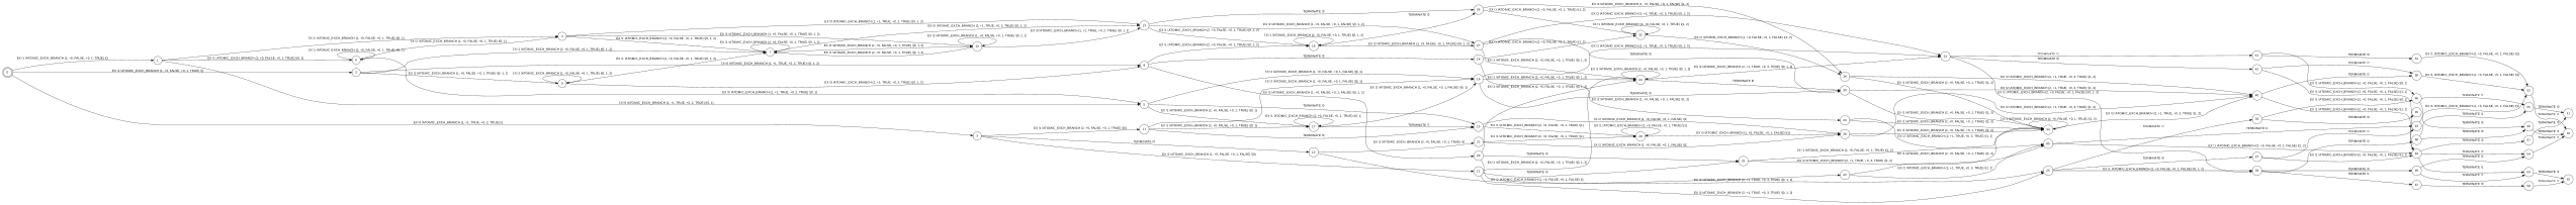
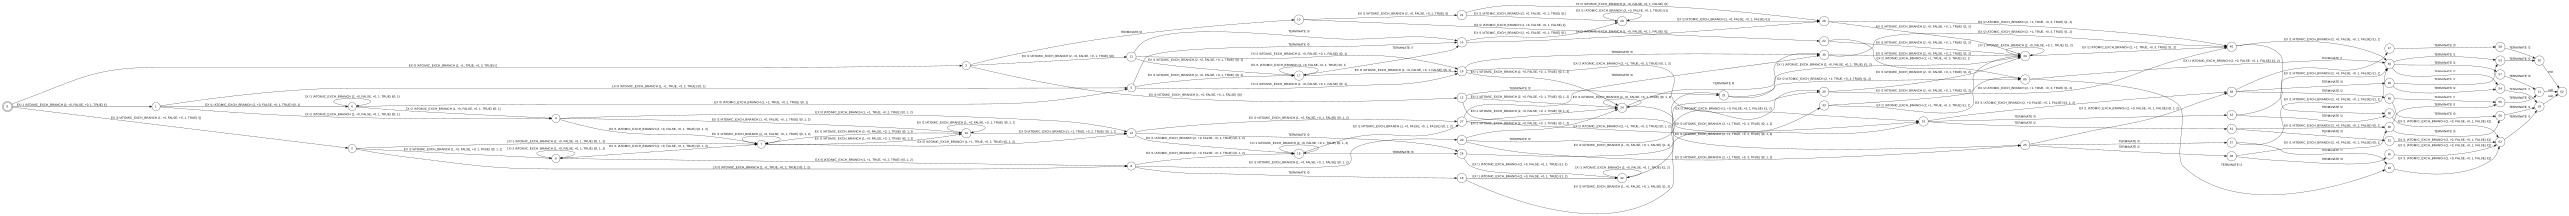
  digraph {
    fontname="Liberation Sans"
    rankdir=LR
    node [fontname="Liberation Sans" shape=circle]
    edge [fontname="Liberation Sans"]
    0 [peripheries=2]
    1
    2
    3
    4
    5
    6
    7
    8
    9
    10
    11
    12
    13
    14
    15
    16
    17
    18
    19
    20
    21
    22
    23
    24
    25
    26
    27
    28
    29
    30
    31
    32
    33
    34
    n36 [label=85]
    36
    37
    38
    39
    40
    41
    42
    43
    44
    45
    46
    47
    48
    49
    50
    51
    52
    53
    54
    57
    55
    56
    58
    59
    60
    61
+   62
    0 -> 1 [label="EX !1 !ATOMIC_EXCH_BRANCH (2, +0, FALSE, +0, 1, TRUE) !{}"]
    0 -> 2 [label="EX !2 !ATOMIC_EXCH_BRANCH (1, +0, FALSE, +0, 1, TRUE) !{}"]
    0 -> 3 [label="EX !0 !ATOMIC_EXCH_BRANCH (1, +1, TRUE, +0, 2, TRUE) !{}"]
    1 -> 4 [label="EX !2 !ATOMIC_EXCH_BRANCH (1, +0, FALSE, +0, 1, TRUE) !{0, 1}"]
    1 -> 5 [label="EX !0 !ATOMIC_EXCH_BRANCH (1, +1, TRUE, +0, 2, TRUE) !{0, 1}"]
    1 -> 6 [label="EX !1 !ATOMIC_EXCH_BRANCH (2, +0, FALSE, +0, 1, TRUE) !{0, 1}"]
    2 -> 7 [label="EX !1 !ATOMIC_EXCH_BRANCH (2, +0, FALSE, +0, 1, TRUE) !{0, 1, 2}"]
    2 -> 8 [label="EX !0 !ATOMIC_EXCH_BRANCH (1, +1, TRUE, +0, 2, TRUE) !{0, 1, 2}"]
    2 -> 9 [label="EX !2 !ATOMIC_EXCH_BRANCH (1, +0, FALSE, +0, 1, TRUE) !{0, 1, 2}"]
    3 -> 10 [label="TERMINATE !0"]
    3 -> 11 [label="EX !1 !ATOMIC_EXCH_BRANCH (2, +0, FALSE, +0, 1, TRUE) !{0}"]
    3 -> 12 [label="EX !2 !ATOMIC_EXCH_BRANCH (1, +0, FALSE, +0, 1, FALSE) !{0}"]
    4 -> 7 [label="EX !1 !ATOMIC_EXCH_BRANCH (2, +0, FALSE, +0, 1, TRUE) !{0, 1, 2}"]
    4 -> 13 [label="EX !0 !ATOMIC_EXCH_BRANCH (1, +1, TRUE, +0, 2, TRUE) !{0, 1, 2}"]
    4 -> 14 [label="EX !2 !ATOMIC_EXCH_BRANCH (1, +0, FALSE, +0, 1, TRUE) !{0, 1, 2}"]
    5 -> 15 [label="TERMINATE !0"]
    5 -> 16 [label="EX !2 !ATOMIC_EXCH_BRANCH (1, +0, FALSE, +0, 1, FALSE) !{0, 1}"]
    5 -> 17 [label="EX !1 !ATOMIC_EXCH_BRANCH (2, +0, FALSE, +0, 1, TRUE) !{0, 1}"]
    6 -> 4 [label="EX !2 !ATOMIC_EXCH_BRANCH (1, +0, FALSE, +0, 1, TRUE) !{0, 1}"]
    6 -> 5 [label="EX !0 !ATOMIC_EXCH_BRANCH (1, +1, TRUE, +0, 2, TRUE) !{0, 1}"]
    6 -> 6 [label="EX !1 !ATOMIC_EXCH_BRANCH (2, +0, FALSE, +0, 1, TRUE) !{0, 1}"]
    7 -> 7 [label="EX !1 !ATOMIC_EXCH_BRANCH (2, +0, FALSE, +0, 1, TRUE) !{0, 1, 2}"]
    7 -> 13 [label="EX !0 !ATOMIC_EXCH_BRANCH (1, +1, TRUE, +0, 2, TRUE) !{0, 1, 2}"]
    7 -> 14 [label="EX !2 !ATOMIC_EXCH_BRANCH (1, +0, FALSE, +0, 1, TRUE) !{0, 1, 2}"]
    8 -> 18 [label="TERMINATE !0"]
    8 -> 19 [label="EX !1 !ATOMIC_EXCH_BRANCH (2, +0, FALSE, +0, 1, TRUE) !{0, 1, 2}"]
    8 -> 20 [label="EX !2 !ATOMIC_EXCH_BRANCH (1, +0, FALSE, +0, 1, FALSE) !{0, 1, 2}"]
    9 -> 7 [label="EX !1 !ATOMIC_EXCH_BRANCH (2, +0, FALSE, +0, 1, TRUE) !{0, 1, 2}"]
    9 -> 8 [label="EX !0 !ATOMIC_EXCH_BRANCH (1, +1, TRUE, +0, 2, TRUE) !{0, 1, 2}"]
    9 -> 9 [label="EX !2 !ATOMIC_EXCH_BRANCH (1, +0, FALSE, +0, 1, TRUE) !{0, 1, 2}"]
    10 -> 21 [label="EX !1 !ATOMIC_EXCH_BRANCH (2, +0, FALSE, +0, 1, TRUE) !{}"]
    10 -> 22 [label="EX !2 !ATOMIC_EXCH_BRANCH (1, +0, FALSE, +0, 1, FALSE) !{}"]
    11 -> 15 [label="TERMINATE !0"]
    11 -> 16 [label="EX !2 !ATOMIC_EXCH_BRANCH (1, +0, FALSE, +0, 1, FALSE) !{0, 1}"]
    11 -> 17 [label="EX !1 !ATOMIC_EXCH_BRANCH (2, +0, FALSE, +0, 1, TRUE) !{0, 1}"]
    12 -> 23 [label="TERMINATE !0"]
    12 -> 24 [label="EX !1 !ATOMIC_EXCH_BRANCH (2, +0, FALSE, +0, 1, TRUE) !{0, 1, 2}"]
    12 -> 25 [label="EX !2 !ATOMIC_EXCH_BRANCH (2, +1, TRUE, +0, 3, TRUE) !{0, 1, 2}"]
    13 -> 19 [label="EX !1 !ATOMIC_EXCH_BRANCH (2, +0, FALSE, +0, 1, TRUE) !{0, 1, 2}"]
    13 -> 26 [label="TERMINATE !0"]
    13 -> 27 [label="EX !2 !ATOMIC_EXCH_BRANCH (1, +0, FALSE, +0, 1, FALSE) !{0, 1, 2}"]
    14 -> 7 [label="EX !1 !ATOMIC_EXCH_BRANCH (2, +0, FALSE, +0, 1, TRUE) !{0, 1, 2}"]
    14 -> 13 [label="EX !0 !ATOMIC_EXCH_BRANCH (1, +1, TRUE, +0, 2, TRUE) !{0, 1, 2}"]
    14 -> 14 [label="EX !2 !ATOMIC_EXCH_BRANCH (1, +0, FALSE, +0, 1, TRUE) !{0, 1, 2}"]
    15 -> 28 [label="EX !2 !ATOMIC_EXCH_BRANCH (1, +0, FALSE, +0, 1, FALSE) !{1}"]
    15 -> 29 [label="EX !1 !ATOMIC_EXCH_BRANCH (2, +0, FALSE, +0, 1, TRUE) !{1}"]
    16 -> 24 [label="EX !1 !ATOMIC_EXCH_BRANCH (2, +0, FALSE, +0, 1, TRUE) !{0, 1, 2}"]
    16 -> 30 [label="TERMINATE !0"]
    16 -> 31 [label="EX !2 !ATOMIC_EXCH_BRANCH (2, +1, TRUE, +0, 3, TRUE) !{0, 1, 2}"]
    17 -> 15 [label="TERMINATE !7"]
    17 -> 16 [label="EX !2 !ATOMIC_EXCH_BRANCH (1, +0, FALSE, +0, 1, FALSE) !{0, 1}"]
    17 -> 17 [label="EX !1 !ATOMIC_EXCH_BRANCH (2, +0, FALSE, +0, 1, TRUE) !{0, 1}"]
    18 -> 32 [label="EX !1 !ATOMIC_EXCH_BRANCH (2, +0, FALSE, +0, 1, TRUE) !{1, 2}"]
    18 -> 33 [label="EX !2 !ATOMIC_EXCH_BRANCH (1, +0, FALSE, +0, 1, FALSE) !{1, 2}"]
    19 -> 19 [label="EX !1 !ATOMIC_EXCH_BRANCH (2, +0, FALSE, +0, 1, TRUE) !{0, 1, 2}"]
    19 -> 26 [label="TERMINATE !0"]
    19 -> 27 [label="EX !2 !ATOMIC_EXCH_BRANCH (1, +0, FALSE, +0, 1, FALSE) !{0, 1, 2}"]
    20 -> 23 [label="TERMINATE !0"]
    20 -> 24 [label="EX !1 !ATOMIC_EXCH_BRANCH (2, +0, FALSE, +0, 1, TRUE) !{0, 1, 2}"]
    20 -> 25 [label="EX !2 !ATOMIC_EXCH_BRANCH (2, +1, TRUE, +0, 3, TRUE) !{0, 1, 2}"]
    21 -> 28 [label="EX !2 !ATOMIC_EXCH_BRANCH (1, +0, FALSE, +0, 1, FALSE) !{1}"]
    21 -> 29 [label="EX !1 !ATOMIC_EXCH_BRANCH (2, +0, FALSE, +0, 1, TRUE) !{1}"]
    22 -> 34 [label="EX !1 !ATOMIC_EXCH_BRANCH (2, +0, FALSE, +0, 1, TRUE) !{1, 2}"]
    22 -> n36 [label="EX !2 !ATOMIC_EXCH_BRANCH (2, +1, TRUE, +0, 3, TRUE) !{1, 2}"]
    23 -> 34 [label="EX !1 !ATOMIC_EXCH_BRANCH (2, +0, FALSE, +0, 1, TRUE) !{1, 2}"]
    23 -> n36 [label="EX !2 !ATOMIC_EXCH_BRANCH (2, +1, TRUE, +0, 3, TRUE) !{1, 2}"]
    24 -> 24 [label="EX !1 !ATOMIC_EXCH_BRANCH (2, +0, FALSE, +0, 1, TRUE) !{0, 1, 2}"]
    24 -> 30 [label="TERMINATE !0"]
    24 -> 31 [label="EX !2 !ATOMIC_EXCH_BRANCH (2, +1, TRUE, +0, 3, TRUE) !{0, 1, 2}"]
    25 -> 36 [label="TERMINATE !2"]
    25 -> 37 [label="TERMINATE !0"]
    25 -> 38 [label="EX !1 !ATOMIC_EXCH_BRANCH (2, +0, FALSE, +0, 1, FALSE) !{0, 1, 2}"]
    26 -> 32 [label="EX !1 !ATOMIC_EXCH_BRANCH (2, +0, FALSE, +0, 1, TRUE) !{1, 2}"]
    26 -> 39 [label="EX !2 !ATOMIC_EXCH_BRANCH (1, +0, FALSE, +0, 1, FALSE) !{1, 2}"]
    27 -> 24 [label="EX !1 !ATOMIC_EXCH_BRANCH (2, +0, FALSE, +0, 1, TRUE) !{0, 1, 2}"]
    27 -> 30 [label="TERMINATE !0"]
    27 -> 31 [label="EX !2 !ATOMIC_EXCH_BRANCH (2, +1, TRUE, +0, 3, TRUE) !{0, 1, 2}"]
    28 -> 34 [label="EX !1 !ATOMIC_EXCH_BRANCH (2, +0, FALSE, +0, 1, TRUE) !{1, 2}"]
    28 -> 40 [label="EX !2 !ATOMIC_EXCH_BRANCH (2, +1, TRUE, +0, 3, TRUE) !{1, 2}"]
    29 -> 28 [label="EX !2 !ATOMIC_EXCH_BRANCH (1, +0, FALSE, +0, 1, FALSE) !{1}"]
    29 -> 29 [label="EX !1 !ATOMIC_EXCH_BRANCH (2, +0, FALSE, +0, 1, TRUE) !{1}"]
    30 -> 34 [label="EX !1 !ATOMIC_EXCH_BRANCH (2, +0, FALSE, +0, 1, TRUE) !{1, 2}"]
    30 -> 40 [label="EX !2 !ATOMIC_EXCH_BRANCH (2, +1, TRUE, +0, 3, TRUE) !{1, 2}"]
    31 -> 38 [label="EX !1 !ATOMIC_EXCH_BRANCH (2, +0, FALSE, +0, 1, FALSE) !{0, 1, 2}"]
    31 -> 41 [label="TERMINATE !2"]
    31 -> 42 [label="TERMINATE !0"]
    32 -> 32 [label="EX !1 !ATOMIC_EXCH_BRANCH (2, +0, FALSE, +0, 1, TRUE) !{1, 2}"]
    32 -> 39 [label="EX !2 !ATOMIC_EXCH_BRANCH (1, +0, FALSE, +0, 1, FALSE) !{1, 2}"]
    33 -> 34 [label="EX !1 !ATOMIC_EXCH_BRANCH (2, +0, FALSE, +0, 1, TRUE) !{1, 2}"]
    33 -> n36 [label="EX !2 !ATOMIC_EXCH_BRANCH (2, +1, TRUE, +0, 3, TRUE) !{1, 2}"]
    34 -> 34 [label="EX !1 !ATOMIC_EXCH_BRANCH (2, +0, FALSE, +0, 1, TRUE) !{1, 2}"]
    34 -> 40 [label="EX !2 !ATOMIC_EXCH_BRANCH (2, +1, TRUE, +0, 3, TRUE) !{1, 2}"]
    n36 -> 43 [label="TERMINATE !2"]
    n36 -> 44 [label="EX !1 !ATOMIC_EXCH_BRANCH (2, +0, FALSE, +0, 1, FALSE) !{1, 2}"]
    36 -> 45 [label="TERMINATE !0"]
    36 -> 46 [label="EX !1 !ATOMIC_EXCH_BRANCH (2, +0, FALSE, +0, 1, FALSE) !{0, 1}"]
    37 -> 43 [label="TERMINATE !2"]
    37 -> 44 [label="EX !1 !ATOMIC_EXCH_BRANCH (2, +0, FALSE, +0, 1, FALSE) !{1, 2}"]
    38 -> 47 [label="TERMINATE !1"]
    38 -> 48 [label="TERMINATE !2"]
    38 -> 49 [label="TERMINATE !0"]
    39 -> 34 [label="EX !1 !ATOMIC_EXCH_BRANCH (2, +0, FALSE, +0, 1, TRUE) !{1, 2}"]
    39 -> 40 [label="EX !2 !ATOMIC_EXCH_BRANCH (2, +1, TRUE, +0, 3, TRUE) !{1, 2}"]
    40 -> 44 [label="EX !1 !ATOMIC_EXCH_BRANCH (2, +0, FALSE, +0, 1, FALSE) !{1, 2}"]
    40 -> 50 [label="TERMINATE !2"]
    41 -> 46 [label="EX !1 !ATOMIC_EXCH_BRANCH (2, +0, FALSE, +0, 1, FALSE) !{0, 1}"]
    41 -> 51 [label="TERMINATE !0"]
    42 -> 44 [label="EX !1 !ATOMIC_EXCH_BRANCH (2, +0, FALSE, +0, 1, FALSE) !{1, 2}"]
    42 -> 50 [label="TERMINATE !2"]
    43 -> 52 [label="EX !1 !ATOMIC_EXCH_BRANCH (2, +0, FALSE, +0, 1, FALSE) !{1}"]
    44 -> 53 [label="TERMINATE !1"]
    44 -> 54 [label="TERMINATE !2"]
    44 -> 57 [label="TERMINATE !2"]
+   45 -> 52 [label="EX !1 !ATOMIC_EXCH_BRANCH (2, +0, FALSE, +0, 1, FALSE) !{1}"]
    46 -> 55 [label="TERMINATE !1"]
    46 -> 56 [label="TERMINATE !5"]
    47 -> 58 [label="TERMINATE !0"]
    48 -> 55 [label="TERMINATE !1"]
    48 -> 56 [label="TERMINATE !0"]
    49 -> 53 [label="TERMINATE !1"]
    49 -> 54 [label="TERMINATE !2"]
    50 -> 52 [label="EX !1 !ATOMIC_EXCH_BRANCH (2, +0, FALSE, +0, 1, FALSE) !{1}"]
    51 -> 52 [label="EX !1 !ATOMIC_EXCH_BRANCH (2, +0, FALSE, +0, 1, FALSE) !{1}"]
    52 -> 59 [label="TERMINATE !1"]
    53 -> 60 [label="TERMINATE !2"]
    54 -> 59 [label="TERMINATE !1"]
    57 -> 61 [label="TERMINATE !0"]
    55 -> 61 [label="TERMINATE !0"]
    56 -> 59 [label="TERMINATE !1"]
    58 -> 60 [label="TERMINATE !2"]
+   59 -> 62 [label=exit]
+   60 -> 62 [label=exit]
+   61 -> 62 [label=exit]
  }
